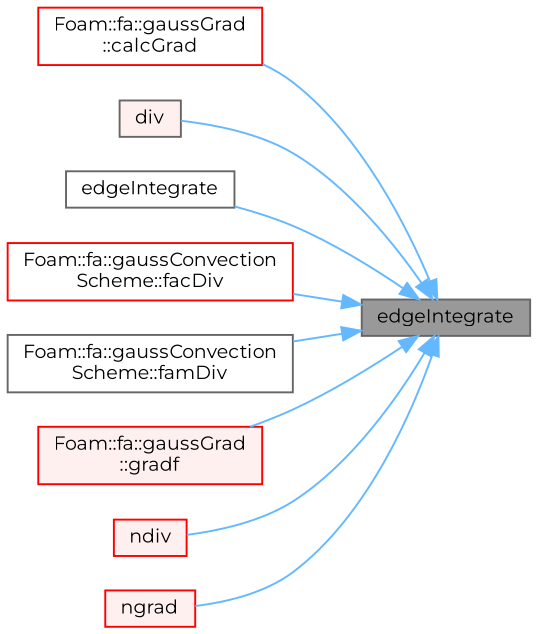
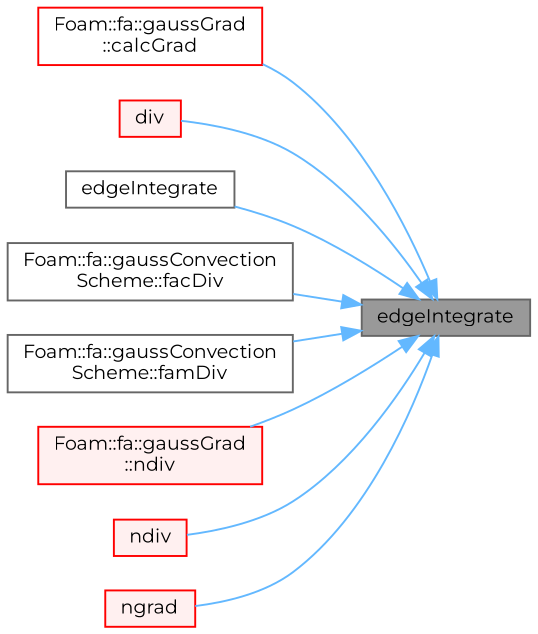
  digraph {
    fontname=Montserrat
    rankdir=RL
    node [color=red fillcolor=white fontname=Montserrat fontsize=10 shape=box style=filled]
    edge [color=steelblue1 dir=back fontname=Montserrat fontsize=10 labelfontname=Helvetica labelfontsize=10 style=solid]
    n1 [color=gray40 fillcolor=grey60 fontcolor=black height=0.2 label=edgeIntegrate width=0.4]
    n2 [height=0.2 label="Foam::fa::gaussGrad\l::calcGrad" width=0.4]
-   n3 [color=grey40 fillcolor="#FFF0F0" height=0.2 label=div width=0.4]
+   n3 [fillcolor="#FFF0F0" height=0.2 label=div width=0.4]
    n4 [color=grey40 height=0.2 label=edgeIntegrate width=0.4]
-   n5 [height=0.2 label="Foam::fa::gaussConvection\lScheme::facDiv" width=0.4]
+   n5 [color=grey40 height=0.2 label="Foam::fa::gaussConvection\lScheme::facDiv" width=0.4]
    n6 [color=grey40 height=0.2 label="Foam::fa::gaussConvection\lScheme::famDiv" width=0.4]
-   n7 [fillcolor="#FFF0F0" height=0.2 label="Foam::fa::gaussGrad\l::gradf" width=0.4]
+   n7 [fillcolor="#FFF0F0" height=0.2 label="Foam::fa::gaussGrad\l::ndiv" width=0.4]
    n8 [fillcolor="#FFF0F0" height=0.2 label=ndiv width=0.4]
    n9 [fillcolor="#FFF0F0" height=0.2 label=ngrad width=0.4]
    n1 -> n2
    n1 -> n3
    n1 -> n4
    n1 -> n5
    n1 -> n6
    n1 -> n7
    n1 -> n8
    n1 -> n9
  }
